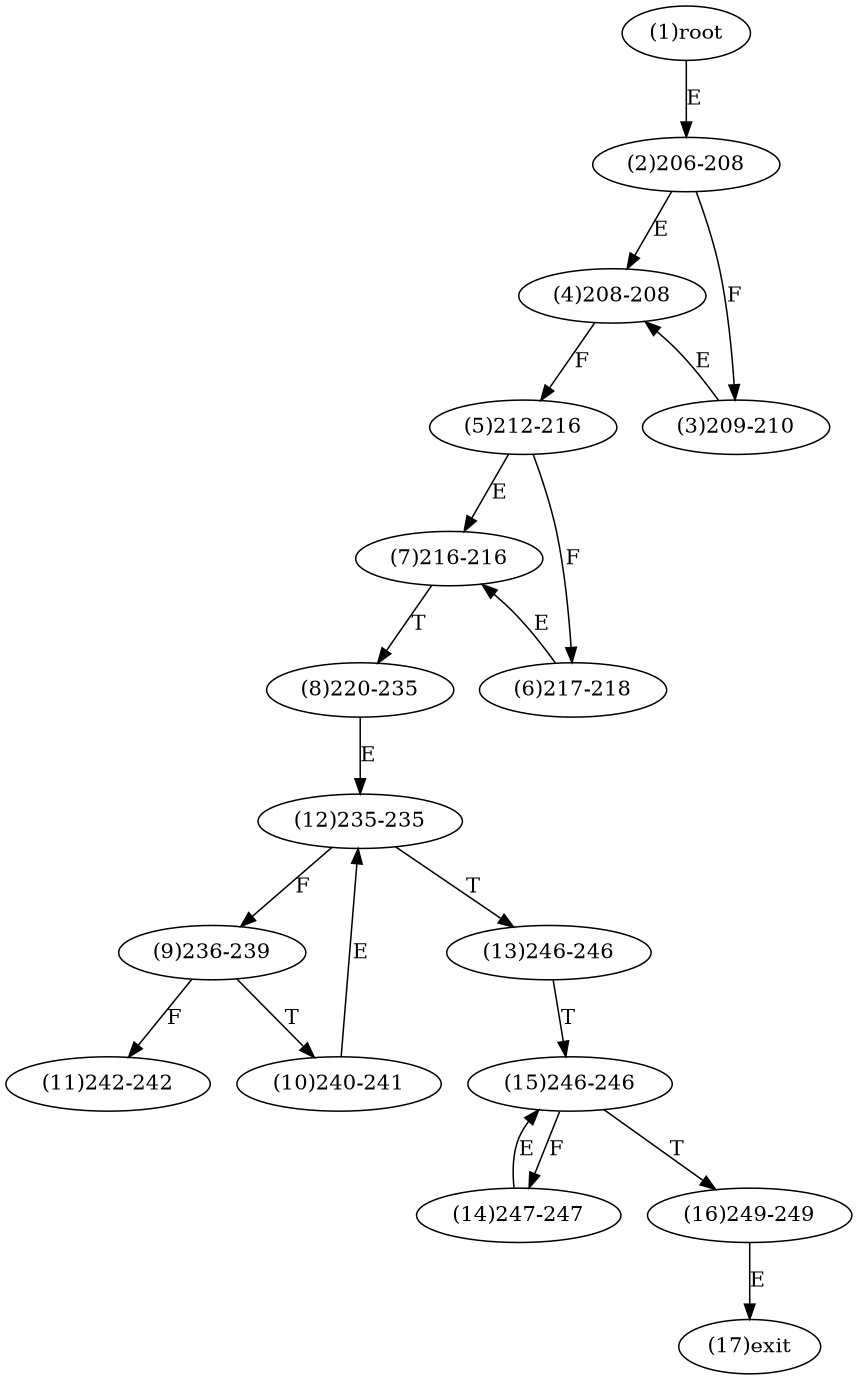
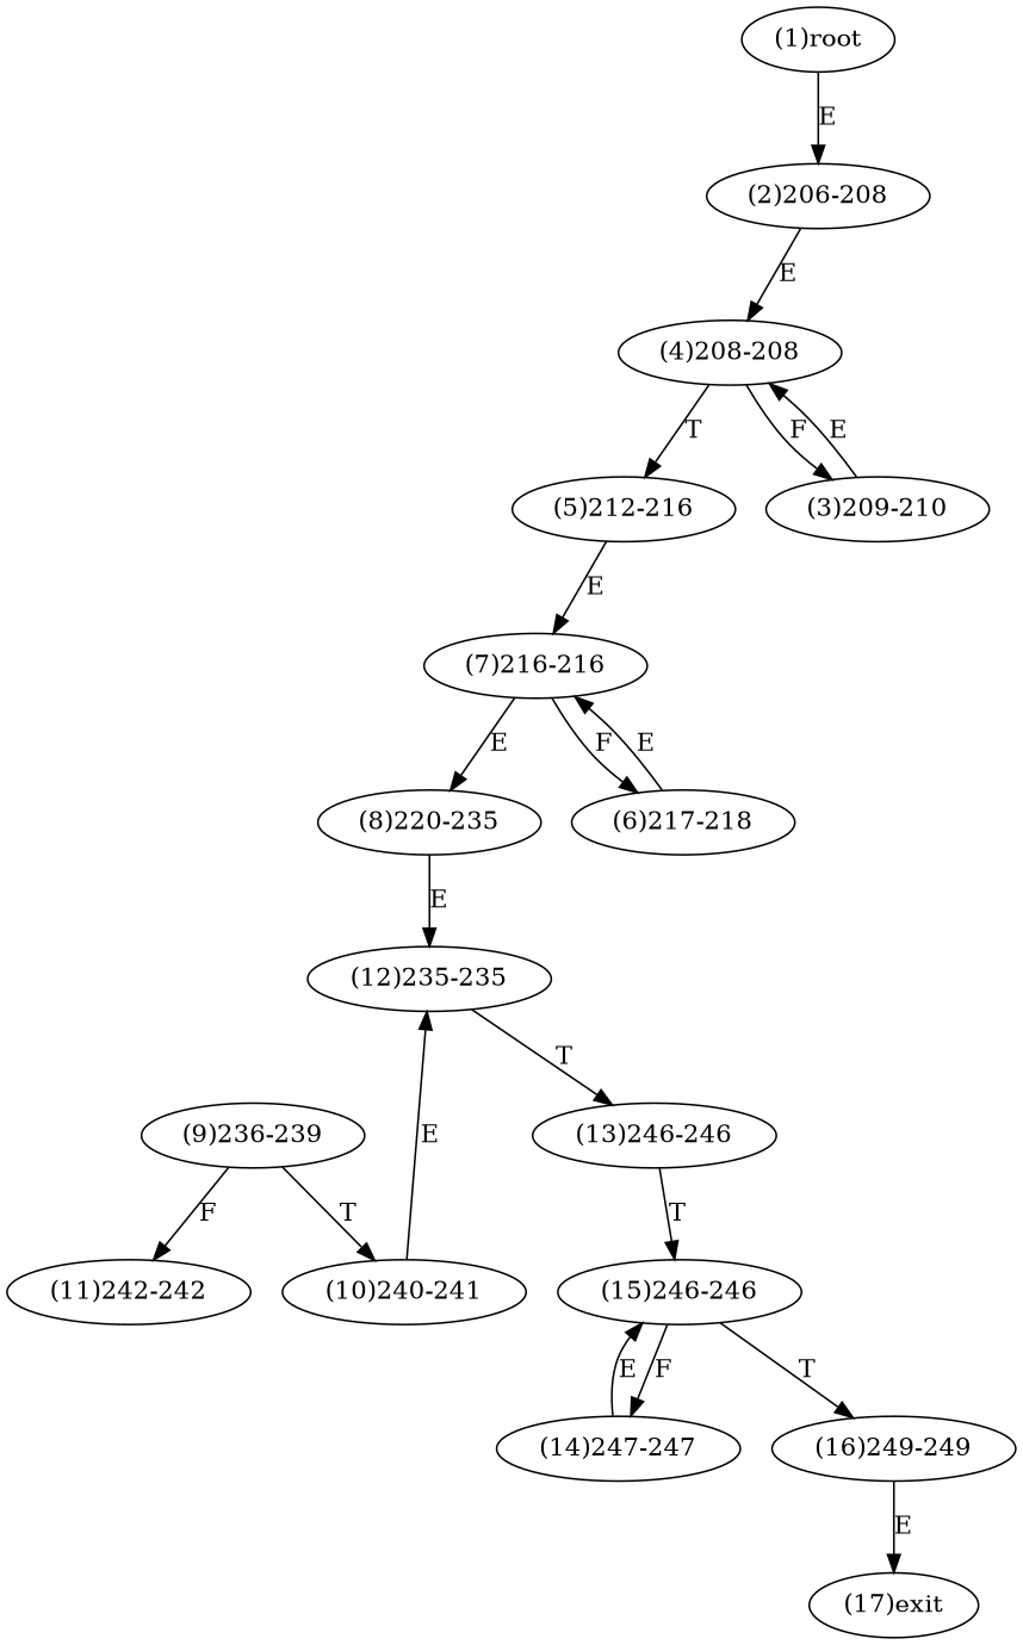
  digraph {
    n1 [label="(1)root"]
    n2 [label="(2)206-208"]
    n3 [label="(4)208-208"]
    n4 [label="(3)209-210"]
    n5 [label="(5)212-216"]
    n6 [label="(7)216-216"]
    n7 [label="(6)217-218"]
    n8 [label="(8)220-235"]
    n9 [label="(12)235-235"]
    n10 [label="(9)236-239"]
    n11 [label="(13)246-246"]
    n12 [label="(10)240-241"]
    n13 [label="(11)242-242"]
    n14 [label="(15)246-246"]
    n15 [label="(14)247-247"]
    n16 [label="(16)249-249"]
    n17 [label="(17)exit"]
    n1 -> n2 [label=E]
    n2 -> n3 [label=E]
-   n2 -> n4 [label=F]
-   n3 -> n5 [label=F]
+   n3 -> n4 [label=F]
+   n3 -> n5 [label=T]
    n4 -> n3 [label=E]
    n5 -> n6 [label=E]
-   n5 -> n7 [label=F]
-   n6 -> n8 [label=T]
+   n6 -> n7 [label=F]
+   n6 -> n8 [label=E]
    n7 -> n6 [label=E]
    n8 -> n9 [label=E]
-   n9 -> n10 [label=F]
    n9 -> n11 [label=T]
    n10 -> n12 [label=T]
    n10 -> n13 [label=F]
    n11 -> n14 [label=T]
    n12 -> n9 [label=E]
    n14 -> n15 [label=F]
    n14 -> n16 [label=T]
    n15 -> n14 [label=E]
    n16 -> n17 [label=E]
  }
